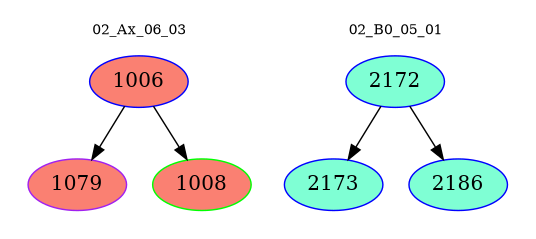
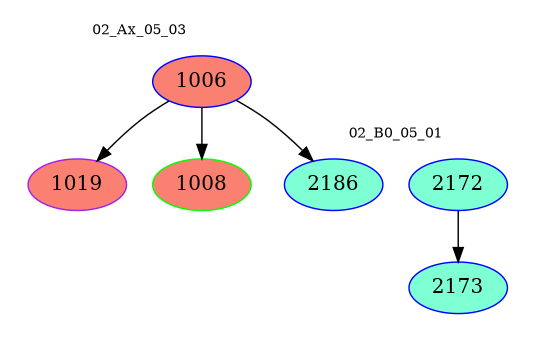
  digraph {
    node [color=blue fillcolor=salmon style=filled]
    edge [color=black]
    n1 [label=1006]
-   n2 [color=purple label=1079]
+   n2 [color=purple label=1019]
    n3 [color=green label=1008]
    n4 [fillcolor=aquamarine label=2172]
    n5 [fillcolor=aquamarine label=2173]
    n6 [fillcolor=aquamarine label=2186]
    subgraph cluster_1 {
      color=white
      fontsize=10
-     label="02_Ax_06_03"
+     label="02_Ax_05_03"
      n1
      n2
      n3
    }
    subgraph cluster_2 {
      color=white
      fontsize=10
      label="02_B0_05_01"
      n4
      n5
      n6
    }
    n1 -> n2
    n1 -> n3
    n4 -> n5
-   n4 -> n6
+   n1 -> n6
  }
